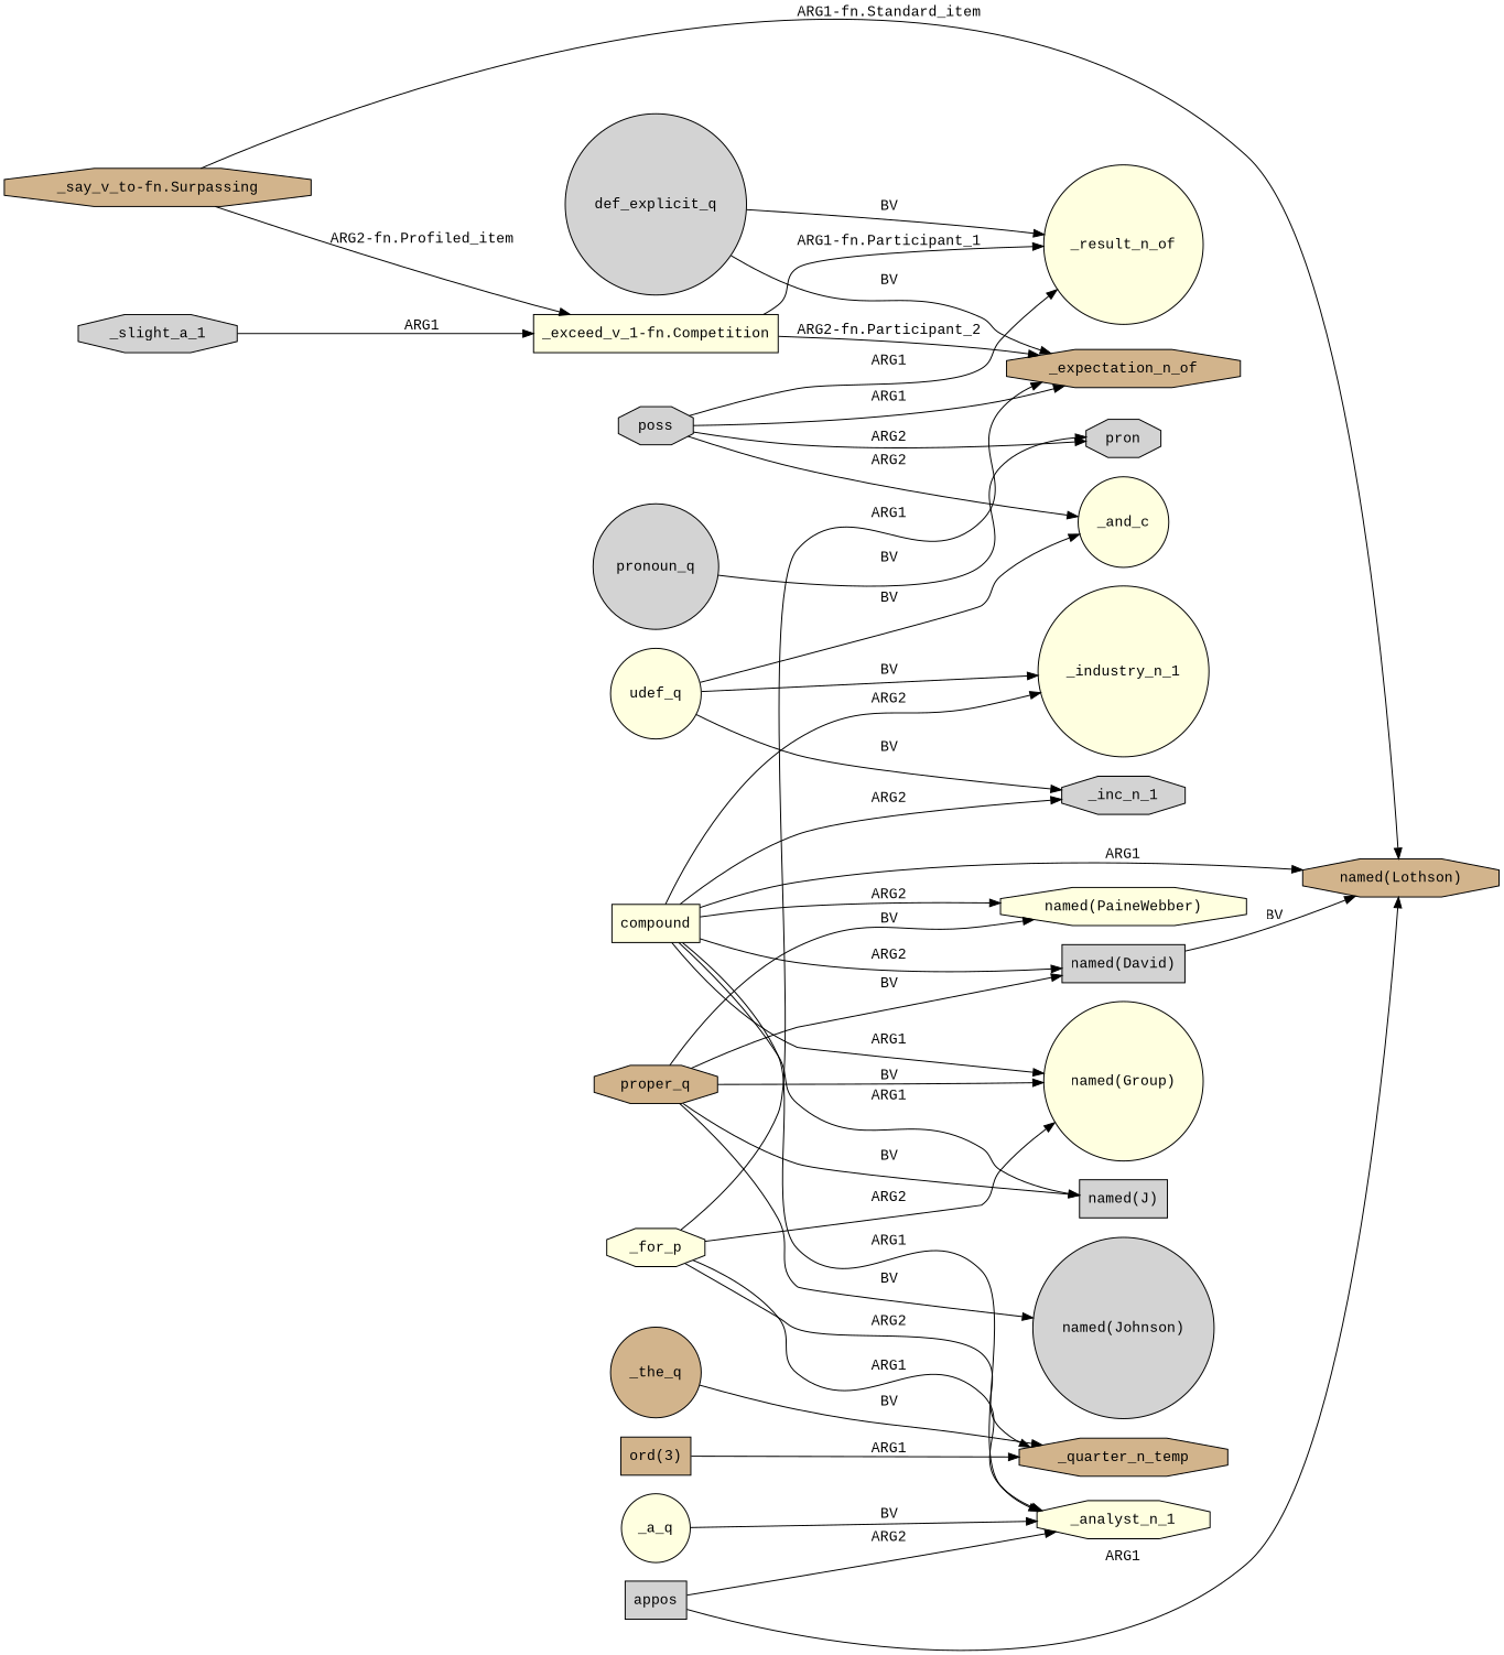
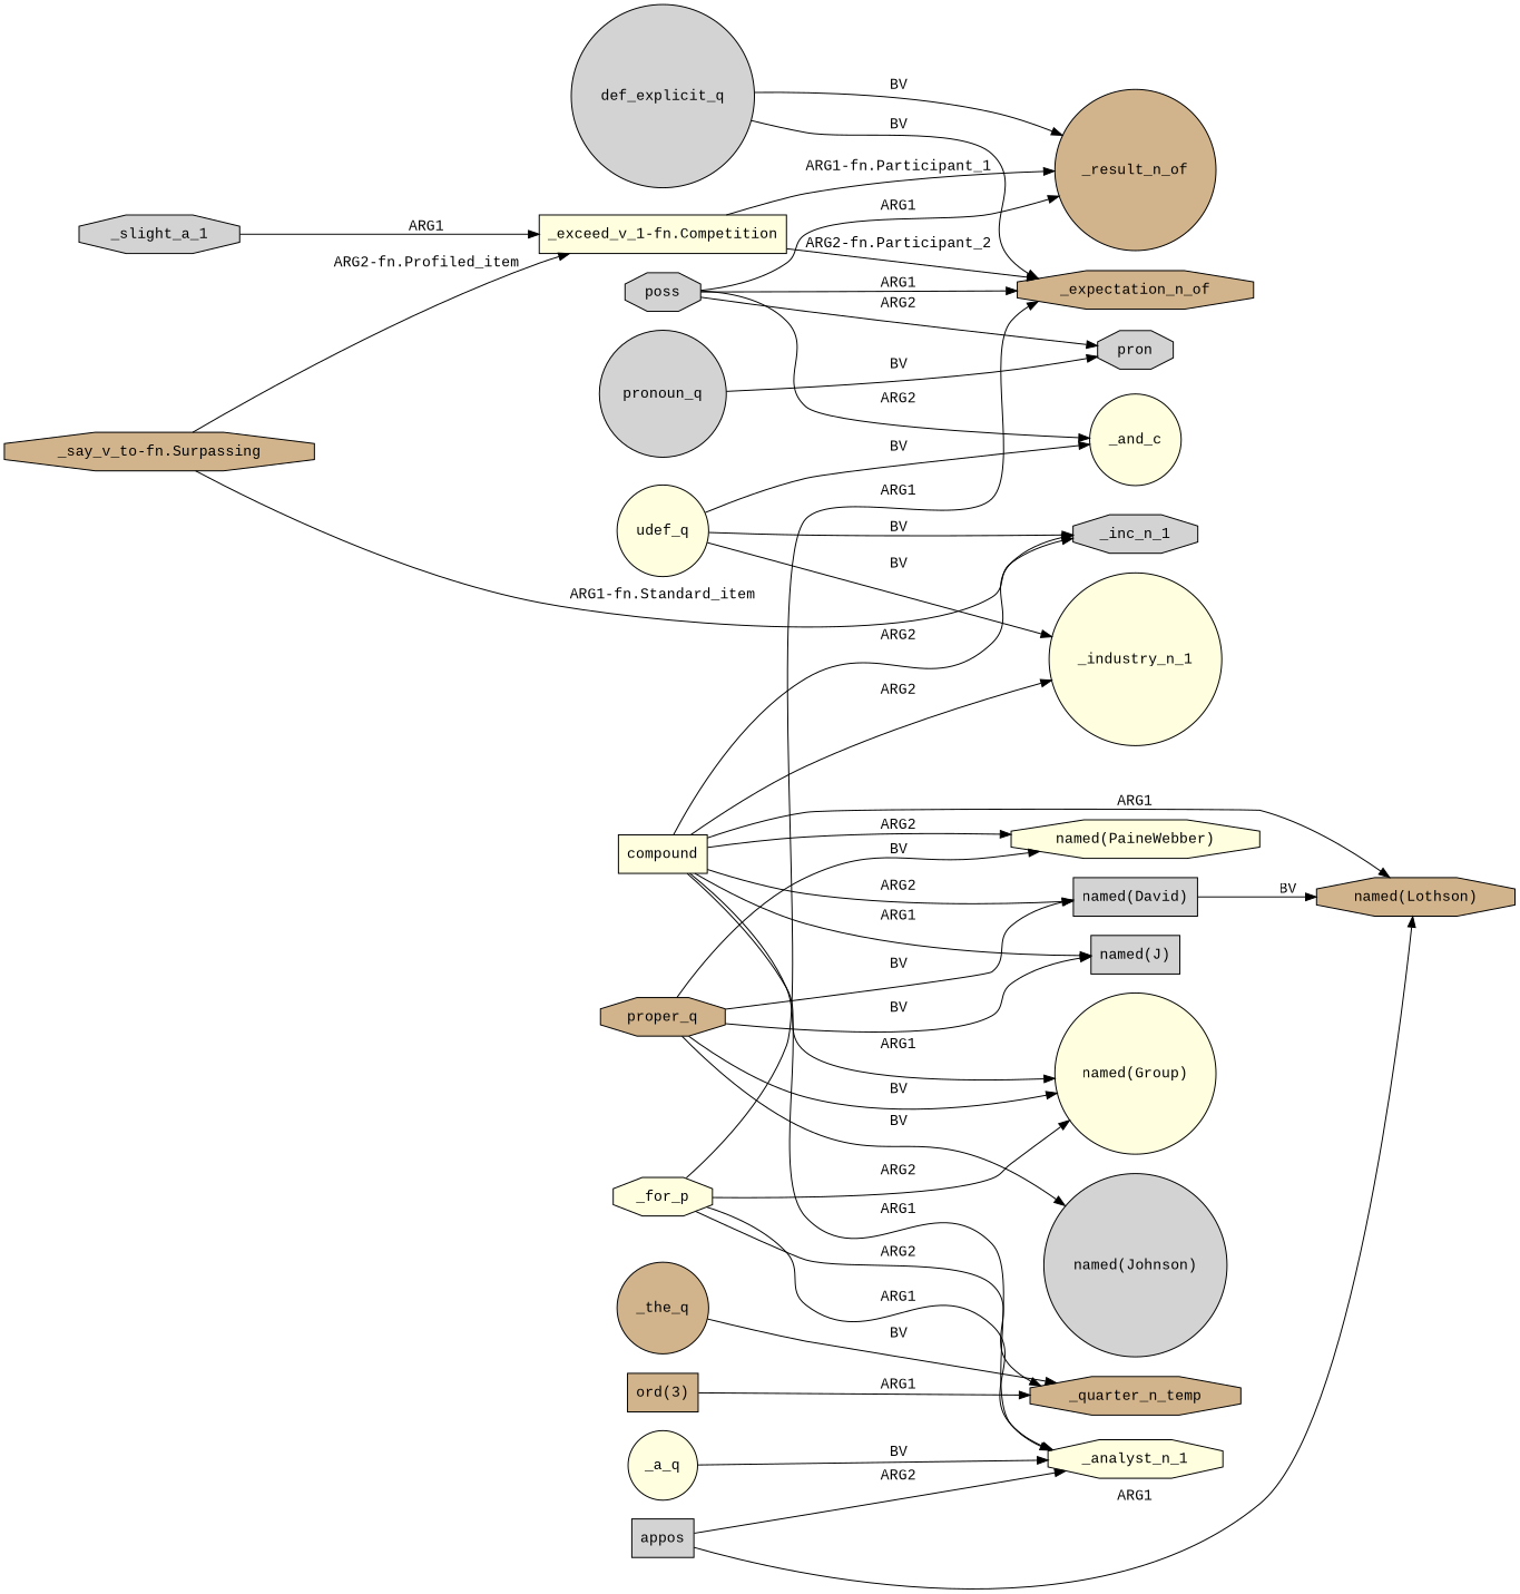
  digraph {
    fontname="Liberation Mono"
    rankdir=LR
    node [fillcolor=lightyellow fontname="Liberation Mono" shape=octagon style=filled]
    edge [fontname="Liberation Mono"]
    "_say_v_to-fn.Surpassing" [fillcolor=tan]
    "_exceed_v_1-fn.Competition" [shape=box]
    "named(Lothson)" [fillcolor=tan]
    _expectation_n_of [fillcolor=tan]
-   _result_n_of [shape=circle]
+   _result_n_of [fillcolor=tan shape=circle]
    "ord(3)" [fillcolor=tan shape=box]
    _quarter_n_temp [fillcolor=tan]
    compound [shape=box]
    _industry_n_1 [shape=circle]
    "named(Group)" [shape=circle]
    "named(J)" [fillcolor=lightgrey shape=box]
    "named(PaineWebber)"
    _analyst_n_1
    _inc_n_1 [fillcolor=lightgrey]
    "named(David)" [fillcolor=lightgrey shape=box]
    _the_q [fillcolor=tan shape=circle]
    udef_q [shape=circle]
    _and_c [shape=circle]
    proper_q [fillcolor=tan]
    "named(Johnson)" [fillcolor=lightgrey shape=circle]
    appos [fillcolor=lightgrey shape=box]
    _a_q [shape=circle]
    pronoun_q [fillcolor=lightgrey shape=circle]
    pron [fillcolor=lightgrey]
    poss [fillcolor=lightgrey]
    _for_p
    _slight_a_1 [fillcolor=lightgrey]
    def_explicit_q [fillcolor=lightgrey shape=circle]
    "_say_v_to-fn.Surpassing" -> "_exceed_v_1-fn.Competition" [label="ARG2-fn.Profiled_item"]
-   "_say_v_to-fn.Surpassing" -> "named(Lothson)" [label="ARG1-fn.Standard_item"]
+   "_say_v_to-fn.Surpassing" -> _inc_n_1 [label="ARG1-fn.Standard_item"]
    "_exceed_v_1-fn.Competition" -> _expectation_n_of [label="ARG2-fn.Participant_2"]
    "_exceed_v_1-fn.Competition" -> _result_n_of [label="ARG1-fn.Participant_1"]
    "ord(3)" -> _quarter_n_temp [label=ARG1]
    compound -> "named(Lothson)" [label=ARG1]
    compound -> _industry_n_1 [label=ARG2]
    compound -> "named(Group)" [label=ARG1]
    compound -> "named(J)" [label=ARG1]
    compound -> "named(PaineWebber)" [label=ARG2]
    compound -> _analyst_n_1 [label=ARG1]
    compound -> _inc_n_1 [label=ARG2]
    compound -> "named(David)" [label=ARG2]
    "named(David)" -> "named(Lothson)" [label=BV]
    _the_q -> _quarter_n_temp [label=BV]
    udef_q -> _industry_n_1 [label=BV]
    udef_q -> _inc_n_1 [label=BV]
    udef_q -> _and_c [label=BV]
    proper_q -> "named(Group)" [label=BV]
    proper_q -> "named(J)" [label=BV]
    proper_q -> "named(PaineWebber)" [label=BV]
    proper_q -> "named(David)" [label=BV]
    proper_q -> "named(Johnson)" [label=BV]
    appos -> "named(Lothson)" [label=ARG1]
    appos -> _analyst_n_1 [label=ARG2]
    _a_q -> _analyst_n_1 [label=BV]
    pronoun_q -> pron [label=BV]
    poss -> _expectation_n_of [label=ARG1]
    poss -> _result_n_of [label=ARG1]
    poss -> _and_c [label=ARG2]
    poss -> pron [label=ARG2]
    _for_p -> _expectation_n_of [label=ARG1]
    _for_p -> _quarter_n_temp [label=ARG2]
    _for_p -> "named(Group)" [label=ARG2]
    _for_p -> _analyst_n_1 [label=ARG1]
    _slight_a_1 -> "_exceed_v_1-fn.Competition" [label=ARG1]
    def_explicit_q -> _expectation_n_of [label=BV]
    def_explicit_q -> _result_n_of [label=BV]
  }
